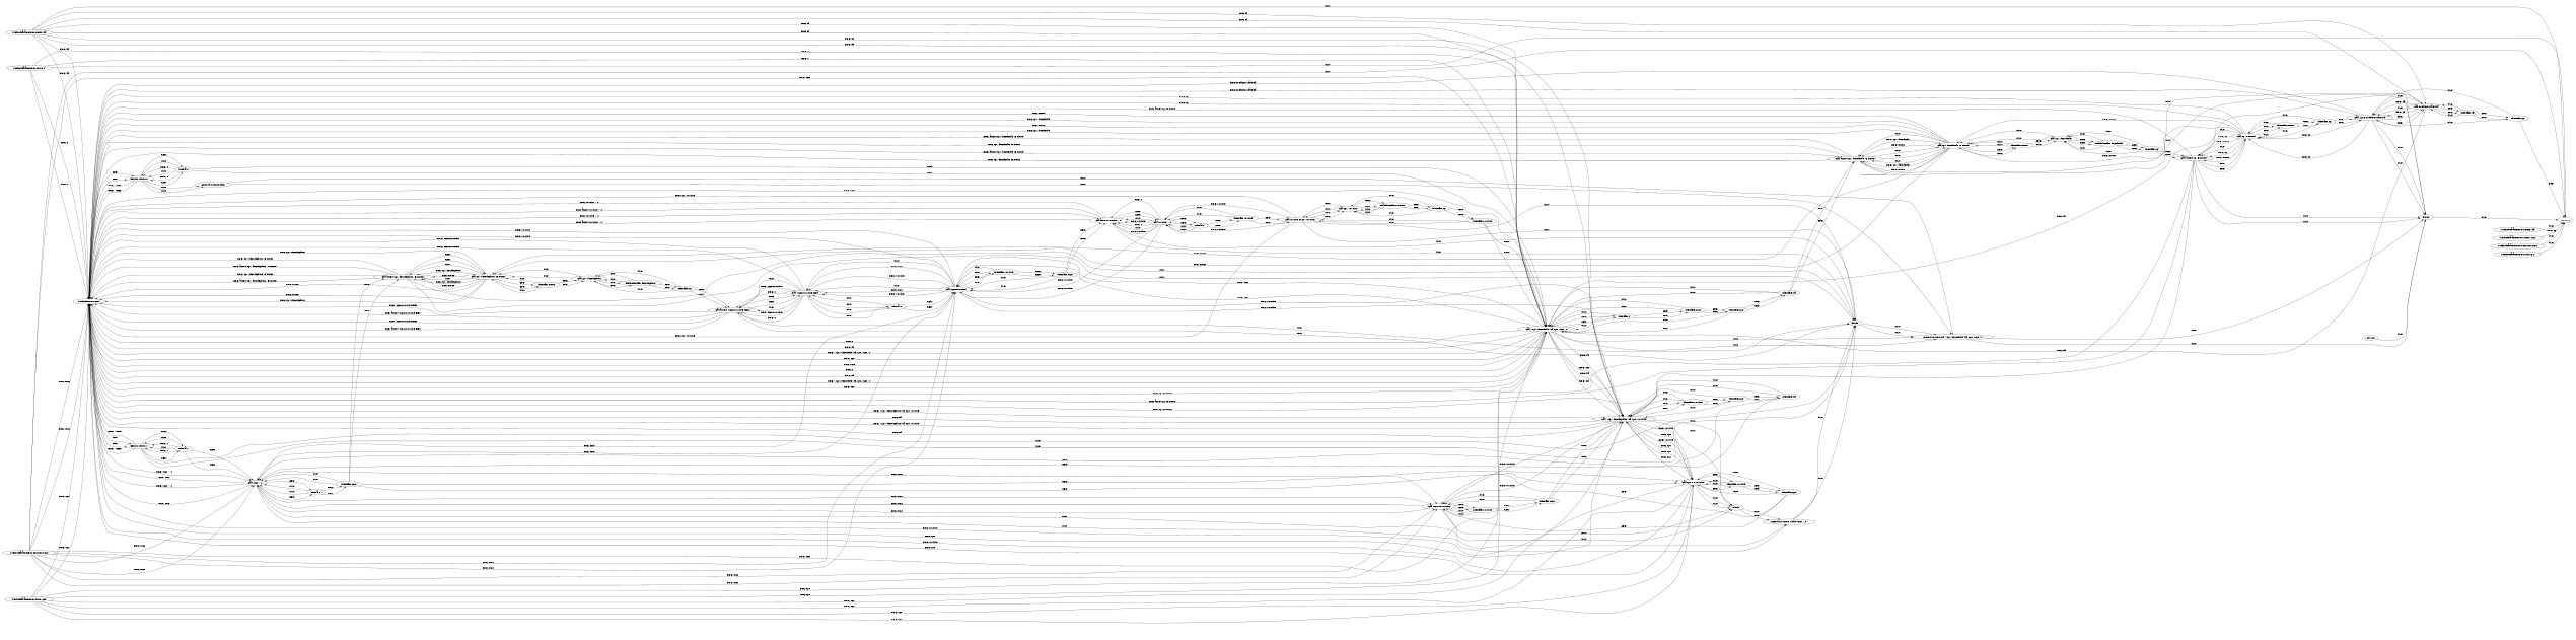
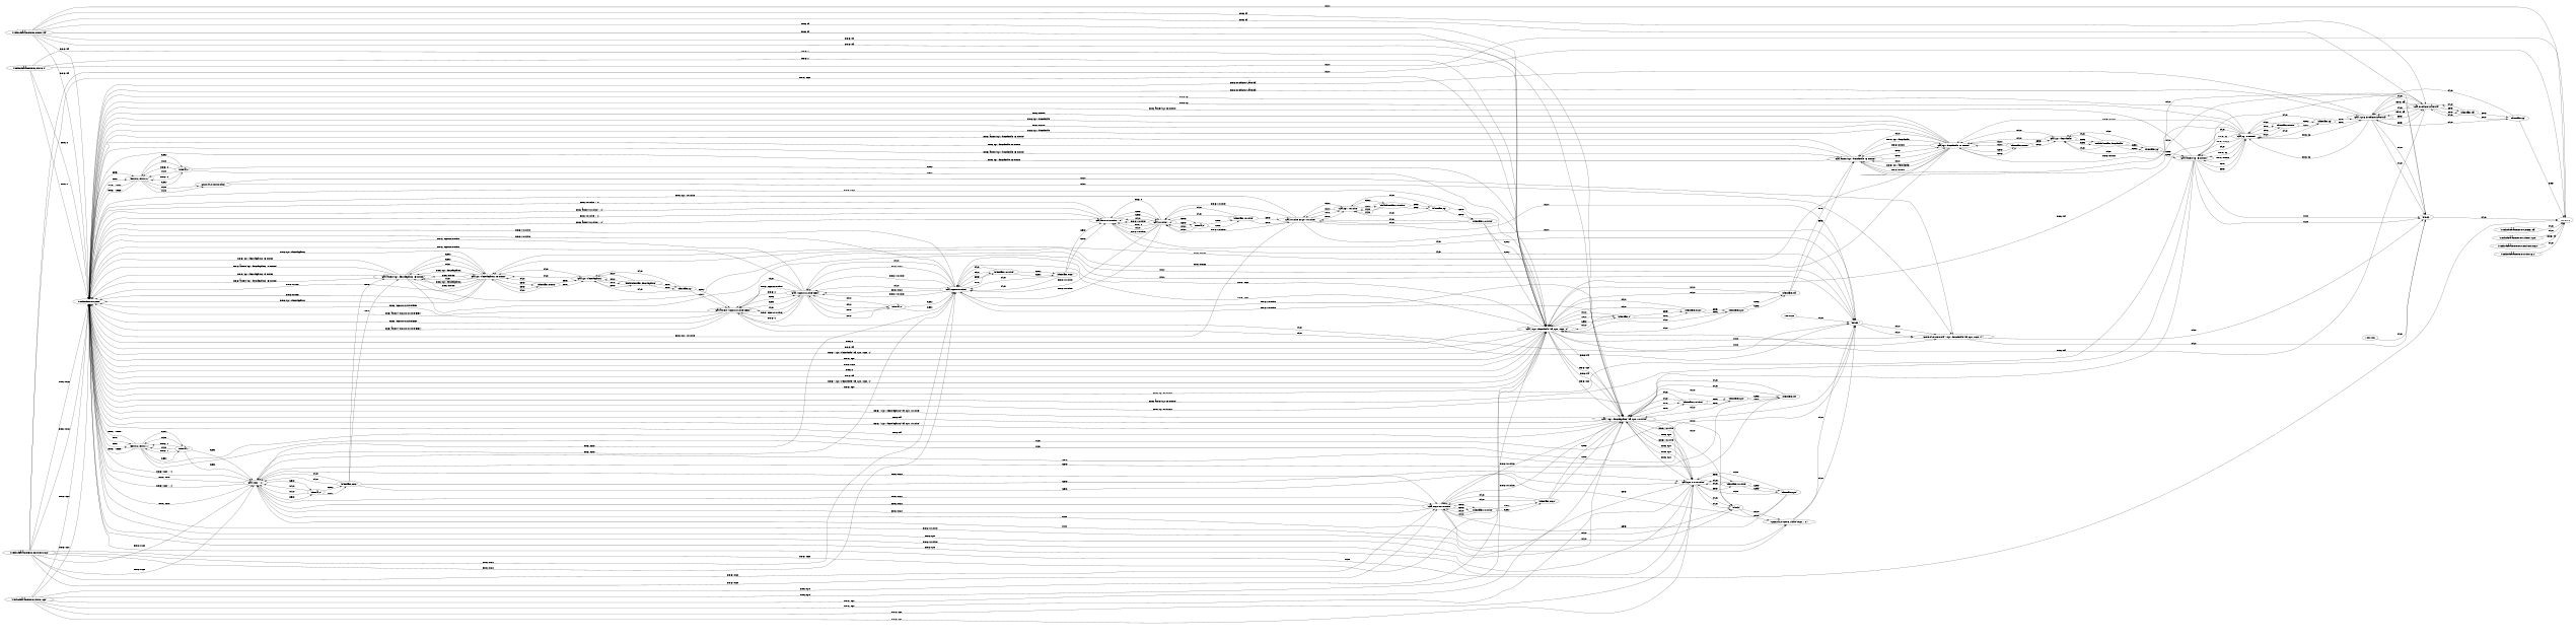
  digraph {
    fontname="DejaVu Serif"
    rankdir=LR
    node [fontname="DejaVu Serif"]
    edge [fontname="DejaVu Serif"]
    n1 [label="(MethodReturn,RET)"]
    n2 [label="(Return,return 1;)"]
    n3 [label="(Return,return 0;)"]
    1000100
    n5 [label="(Block,)"]
    n6 [label="(Literal,1)"]
    n7 [label="(ControlStructure,else)"]
    n8 [label="(Literal,0)"]
    n9 [label="(MethodParameterIn,NULL* tif)"]
    n10 [label="(Call,(*sp->decodepfunc)(tif, op0, rowsize))"]
    n11 [label="(Call,PredictorState(tif))"]
    n12 [label="(Call,(*sp->decodetile)(tif, op0, occ0, s))"]
    n13 [label="(Call,op0 += rowsize)"]
    n14 [label="(Call,occ0 -= rowsize)"]
    n15 [label="(Block,)"]
    n16 [label="(Identifier,rowsize)"]
    n17 [label="(Call,*sp = PredictorState(tif))"]
    n18 [label="(Identifier,tif)"]
    n19 [label="(Call,occ0%rowsize)"]
    n20 [label="(ControlStructure,if ((*sp->decodetile)(tif, op0, occ0, s)))"]
    n21 [label="(Identifier,s)"]
    n22 [label="(MethodParameterOut,TIFF* tif)"]
    n23 [label="(MethodParameterIn,uint8* op0)"]
    n24 [label="(Identifier,rowsize)"]
    n25 [label="(MethodParameterOut,uint8* op0)"]
    n26 [label="(MethodParameterIn,tmsize_t occ0)"]
    n27 [label="(Call,occ0 > 0)"]
    n28 [label="(Identifier,rowsize)"]
    n29 [label="(Call,(occ0%rowsize)==4)"]
    n30 [label="(Literal,0)"]
    n31 [label="(ControlStructure,while (occ0 > 0))"]
    n32 [label="(Identifier,rowsize)"]
    n33 [label="(MethodParameterOut,tmsize_t occ0)"]
    n34 [label="(MethodParameterIn,uint16 s)"]
    n35 [label="(MethodParameterOut,uint16 s)"]
    n36 [label="(Call,rowsize > 0)"]
    n37 [label="(Literal,0)"]
    n38 [label="(Call,assert(rowsize > 0))"]
    n39 [label="(Identifier,rowsize)"]
    n40 [label="(Call,rowsize = sp->rowsize)"]
    n41 [label="(Call,sp->rowsize)"]
    n42 [label="(Identifier,occ0)"]
    n43 [label="(Call,assert((occ0%rowsize)==0))"]
    n44 [label="(Literal,0)"]
    n45 [label="(Call,sp->decodepfunc != NULL)"]
    n46 [label="(Identifier,NULL)"]
    n47 [label="(Call,assert(sp->decodepfunc != NULL))"]
    n48 [label="(Call,sp->decodepfunc)"]
    n49 [label="(FieldIdentifier,decodepfunc)"]
    n50 [label="(Identifier,sp)"]
    n51 [label="(Identifier,occ0)"]
    n52 [label="(Identifier,tif)"]
    n53 [label="(Identifier,op0)"]
    n54 [label="(Identifier,occ0)"]
    n55 [label="(Identifier,op0)"]
    n56 [label="(Block,)"]
    n57 [label="(Call,sp != NULL)"]
    n58 [label="(Call,assert(sp != NULL))"]
    n59 [label="(Identifier,NULL)"]
    n60 [label="(Call,sp->decodetile != NULL)"]
    n61 [label="(Identifier,sp)"]
    n62 [label="(Identifier,sp)"]
    n63 [label="(Call,assert(sp->decodetile != NULL))"]
    n64 [label="(Identifier,NULL)"]
    n65 [label="(FieldIdentifier,decodetile)"]
    n66 [label="(Call,sp->decodetile)"]
    n67 [label="(Identifier,sp)"]
    n68 [label="(Identifier,tif)"]
    n69 [label="(Identifier,op0)"]
    n70 [label="(Identifier,occ0)"]
    n71 [label="(FieldIdentifier,rowsize)"]
    n72 [label="(Identifier,rowsize)"]
    n73 [label="(Identifier,sp)"]
    1000106
+   1000128
    n1 -> n2 [label="CFG: "]
    n1 -> n2 [label="CFG: "]
    n1 -> n3 [label="CFG: "]
    n1 -> n3 [label="CFG: "]
+   n1 -> 1000100 [label="AST: "]
    n2 -> n1 [label="DDG: <RET>"]
    n2 -> n1 [label="DDG: <RET>"]
    n2 -> n5 [label="AST: "]
    n2 -> n5 [label="AST: "]
    n2 -> n6 [label="CFG: "]
    n2 -> n6 [label="CFG: "]
    n3 -> n1 [label="DDG: <RET>"]
    n3 -> n1 [label="DDG: <RET>"]
    n3 -> n7 [label="AST: "]
    n3 -> n7 [label="AST: "]
    n3 -> n8 [label="CFG: "]
    n3 -> n8 [label="CFG: "]
    n5 -> n20 [label="AST: "]
    n5 -> n20 [label="AST: "]
    n6 -> n2 [label="AST: "]
    n6 -> n2 [label="DDG: 1"]
    n6 -> n2 [label="AST: "]
    n6 -> n2 [label="DDG: 1"]
    n6 -> n27 [label="CFG: "]
    n6 -> n27 [label="CFG: "]
    n7 -> n20 [label="AST: "]
    n7 -> n20 [label="AST: "]
    n8 -> n3 [label="AST: "]
    n8 -> n3 [label="DDG: 0"]
    n8 -> n3 [label="AST: "]
    n8 -> n3 [label="DDG: 0"]
    n8 -> n12 [label="CFG: "]
    n8 -> n12 [label="CFG: "]
    n9 -> n1 [label="DDG: tif"]
    n9 -> n1 [label="DDG: tif"]
    n9 -> 1000100 [label="AST: "]
    n9 -> n10 [label="DDG: tif"]
    n9 -> n10 [label="DDG: tif"]
    n9 -> n11 [label="DDG: tif"]
    n9 -> n11 [label="DDG: tif"]
    n9 -> n12 [label="DDG: tif"]
    n9 -> n12 [label="DDG: tif"]
    n10 -> n1 [label="DDG: (*sp->decodepfunc)(tif, op0, rowsize)"]
    n10 -> n1 [label="DDG: tif"]
    n10 -> n1 [label="DDG: (*sp->decodepfunc)(tif, op0, rowsize)"]
    n10 -> n1 [label="DDG: tif"]
    n10 -> n13 [label="DDG: rowsize"]
    n10 -> n13 [label="DDG: op0"]
    n10 -> n13 [label="DDG: rowsize"]
    n10 -> n13 [label="DDG: op0"]
    n10 -> n14 [label="DDG: rowsize"]
    n10 -> n14 [label="DDG: rowsize"]
    n10 -> n15 [label="AST: "]
    n10 -> n15 [label="AST: "]
    n10 -> n16 [label="CFG: "]
    n10 -> n16 [label="CFG: "]
    n11 -> n12 [label="DDG: tif"]
    n11 -> n12 [label="DDG: tif"]
    n11 -> n17 [label="AST: "]
    n11 -> n17 [label="DDG: tif"]
    n11 -> n17 [label="AST: "]
    n11 -> n17 [label="DDG: tif"]
    n11 -> n18 [label="CFG: "]
    n11 -> n18 [label="CFG: "]
    n12 -> n1 [label="DDG: occ0"]
    n12 -> n1 [label="DDG: s"]
    n12 -> n1 [label="DDG: tif"]
    n12 -> n1 [label="DDG: (*sp->decodetile)(tif, op0, occ0, s)"]
    n12 -> n1 [label="DDG: op0"]
    n12 -> n1 [label="DDG: occ0"]
    n12 -> n1 [label="DDG: s"]
    n12 -> n1 [label="DDG: tif"]
    n12 -> n1 [label="DDG: (*sp->decodetile)(tif, op0, occ0, s)"]
    n12 -> n1 [label="DDG: op0"]
    n12 -> n10 [label="DDG: tif"]
    n12 -> n10 [label="DDG: op0"]
    n12 -> n10 [label="DDG: tif"]
    n12 -> n10 [label="DDG: op0"]
    n12 -> n19 [label="DDG: occ0"]
    n12 -> n19 [label="DDG: occ0"]
    n12 -> n20 [label="AST: "]
    n12 -> n20 [label="AST: "]
    n12 -> n21 [label="CFG: "]
    n12 -> n21 [label="CFG: "]
    n13 -> n1 [label="DDG: rowsize"]
    n13 -> n1 [label="DDG: op0"]
    n13 -> n1 [label="DDG: rowsize"]
    n13 -> n1 [label="DDG: op0"]
    n13 -> n10 [label="DDG: op0"]
    n13 -> n10 [label="DDG: op0"]
    n13 -> n15 [label="AST: "]
    n13 -> n15 [label="AST: "]
    n13 -> n24 [label="CFG: "]
    n13 -> n24 [label="CFG: "]
    n14 -> n15 [label="AST: "]
    n14 -> n15 [label="AST: "]
    n14 -> n27 [label="DDG: occ0"]
    n14 -> n27 [label="DDG: occ0"]
    n14 -> n32 [label="CFG: "]
    n14 -> n32 [label="CFG: "]
    n15 -> n31 [label="AST: "]
    n15 -> n31 [label="AST: "]
    n16 -> n10 [label="AST: "]
    n16 -> n10 [label="AST: "]
    n16 -> n53 [label="CFG: "]
    n16 -> n53 [label="CFG: "]
    n17 -> n1 [label="DDG: PredictorState(tif)"]
    n17 -> n1 [label="DDG: PredictorState(tif)"]
    n17 -> n11 [label="CFG: "]
    n17 -> n11 [label="CFG: "]
    n17 -> n56 [label="AST: "]
    n17 -> n56 [label="AST: "]
    n17 -> n57 [label="DDG: sp"]
    n17 -> n57 [label="DDG: sp"]
    n18 -> n11 [label="AST: "]
    n18 -> n11 [label="AST: "]
    n18 -> n61 [label="CFG: "]
    n18 -> n61 [label="CFG: "]
    n19 -> n1 [label="DDG: rowsize"]
    n19 -> n1 [label="DDG: rowsize"]
    n19 -> n10 [label="DDG: rowsize"]
    n19 -> n10 [label="DDG: rowsize"]
    n19 -> n27 [label="DDG: occ0"]
    n19 -> n27 [label="DDG: occ0"]
    n19 -> n28 [label="CFG: "]
    n19 -> n28 [label="CFG: "]
    n19 -> n29 [label="AST: "]
    n19 -> n29 [label="DDG: occ0"]
    n19 -> n29 [label="DDG: rowsize"]
    n19 -> n29 [label="AST: "]
    n19 -> n29 [label="DDG: occ0"]
    n19 -> n29 [label="DDG: rowsize"]
    n20 -> n56 [label="AST: "]
    n20 -> n56 [label="AST: "]
    n21 -> n12 [label="AST: "]
    n21 -> n12 [label="AST: "]
    n21 -> n70 [label="CFG: "]
    n21 -> n70 [label="CFG: "]
    n22 -> 1000100 [label="AST: "]
    n23 -> n1 [label="DDG: op0"]
    n23 -> n1 [label="DDG: op0"]
    n23 -> n10 [label="DDG: op0"]
    n23 -> n10 [label="DDG: op0"]
    n23 -> n12 [label="DDG: op0"]
    n23 -> n12 [label="DDG: op0"]
    n23 -> n13 [label="DDG: op0"]
    n23 -> n13 [label="DDG: op0"]
    n24 -> n13 [label="AST: "]
    n24 -> n13 [label="AST: "]
    n24 -> n55 [label="CFG: "]
    n24 -> n55 [label="CFG: "]
-   n25 -> 1000100 [label="DDG: sp"]
+   n25 -> 1000100 [label="AST: "]
    n26 -> n1 [label="DDG: occ0"]
    n26 -> n1 [label="DDG: occ0"]
    n26 -> 1000100 [label="AST: "]
    n26 -> n12 [label="DDG: occ0"]
    n26 -> n12 [label="DDG: occ0"]
    n26 -> n14 [label="DDG: occ0"]
    n26 -> n14 [label="DDG: occ0"]
    n26 -> n19 [label="DDG: occ0"]
    n26 -> n19 [label="DDG: occ0"]
    n26 -> n27 [label="DDG: occ0"]
    n26 -> n27 [label="DDG: occ0"]
    n27 -> n1 [label="DDG: occ0 > 0"]
    n27 -> n1 [label="DDG: occ0"]
    n27 -> n1 [label="DDG: occ0 > 0"]
    n27 -> n1 [label="DDG: occ0"]
    n27 -> n14 [label="DDG: occ0"]
    n27 -> n14 [label="DDG: occ0"]
    n27 -> n30 [label="CFG: "]
    n27 -> n30 [label="CFG: "]
    n27 -> n31 [label="AST: "]
    n27 -> n31 [label="AST: "]
    n28 -> n19 [label="AST: "]
    n28 -> n19 [label="AST: "]
    n28 -> n42 [label="CFG: "]
    n28 -> n42 [label="CFG: "]
    n29 -> n1 [label="DDG: occ0%rowsize"]
    n29 -> n1 [label="DDG: occ0%rowsize"]
    n29 -> n43 [label="AST: "]
    n29 -> n43 [label="DDG: occ0%rowsize"]
    n29 -> n43 [label="DDG: 0"]
    n29 -> n43 [label="AST: "]
    n29 -> n43 [label="DDG: occ0%rowsize"]
    n29 -> n43 [label="DDG: 0"]
    n29 -> n44 [label="CFG: "]
    n29 -> n44 [label="CFG: "]
    n30 -> n27 [label="AST: "]
    n30 -> n27 [label="AST: "]
    n30 -> n51 [label="CFG: "]
    n30 -> n51 [label="CFG: "]
    n31 -> n5 [label="AST: "]
    n31 -> n5 [label="AST: "]
    n32 -> n14 [label="AST: "]
    n32 -> n14 [label="AST: "]
    n32 -> n54 [label="CFG: "]
    n32 -> n54 [label="CFG: "]
-   n33 -> 1000100 [label="AST: "]
+   n33 -> 1000100 [label="DDG: tif"]
    n34 -> n1 [label="DDG: s"]
    n34 -> n1 [label="DDG: s"]
    n34 -> 1000100 [label="AST: "]
    n34 -> n12 [label="DDG: s"]
    n34 -> n12 [label="DDG: s"]
    n35 -> 1000100 [label="AST: "]
    n36 -> n19 [label="DDG: rowsize"]
    n36 -> n19 [label="DDG: rowsize"]
    n36 -> n37 [label="CFG: "]
    n36 -> n37 [label="CFG: "]
    n36 -> n38 [label="AST: "]
    n36 -> n38 [label="DDG: rowsize"]
    n36 -> n38 [label="DDG: 0"]
    n36 -> n38 [label="AST: "]
    n36 -> n38 [label="DDG: rowsize"]
    n36 -> n38 [label="DDG: 0"]
    n37 -> n36 [label="AST: "]
    n37 -> n36 [label="AST: "]
    n37 -> n39 [label="CFG: "]
    n37 -> n39 [label="CFG: "]
    n38 -> n1 [label="DDG: assert(rowsize > 0)"]
    n38 -> n1 [label="DDG: rowsize > 0"]
    n38 -> n1 [label="DDG: assert(rowsize > 0)"]
    n38 -> n1 [label="DDG: rowsize > 0"]
    n38 -> n5 [label="AST: "]
    n38 -> n5 [label="AST: "]
    n38 -> n36 [label="CFG: "]
    n38 -> n36 [label="CFG: "]
    n39 -> n36 [label="AST: "]
    n39 -> n36 [label="AST: "]
    n39 -> n40 [label="CFG: "]
    n39 -> n40 [label="CFG: "]
    n40 -> n1 [label="DDG: sp->rowsize"]
    n40 -> n1 [label="DDG: sp->rowsize"]
    n40 -> n5 [label="AST: "]
    n40 -> n5 [label="AST: "]
    n40 -> n36 [label="DDG: rowsize"]
    n40 -> n36 [label="DDG: rowsize"]
    n40 -> n41 [label="CFG: "]
    n40 -> n41 [label="CFG: "]
    n41 -> n40 [label="AST: "]
    n41 -> n40 [label="AST: "]
    n41 -> n71 [label="CFG: "]
    n41 -> n71 [label="CFG: "]
    n42 -> n19 [label="AST: "]
    n42 -> n19 [label="AST: "]
    n42 -> n38 [label="CFG: "]
    n42 -> n38 [label="CFG: "]
    n43 -> n1 [label="DDG: (occ0%rowsize)==0"]
    n43 -> n1 [label="DDG: assert((occ0%rowsize)==0)"]
    n43 -> n1 [label="DDG: (occ0%rowsize)==0"]
    n43 -> n1 [label="DDG: assert((occ0%rowsize)==0)"]
    n43 -> n5 [label="AST: "]
    n43 -> n5 [label="AST: "]
    n43 -> n29 [label="CFG: "]
    n43 -> n29 [label="CFG: "]
    n44 -> n19 [label="CFG: "]
    n44 -> n19 [label="CFG: "]
    n44 -> n29 [label="AST: "]
    n44 -> n29 [label="AST: "]
    n45 -> n1 [label="DDG: NULL"]
    n45 -> n1 [label="DDG: sp->decodepfunc"]
    n45 -> n1 [label="DDG: NULL"]
    n45 -> n1 [label="DDG: sp->decodepfunc"]
    n45 -> n46 [label="CFG: "]
    n45 -> n46 [label="CFG: "]
    n45 -> n47 [label="AST: "]
    n45 -> n47 [label="DDG: sp->decodepfunc"]
    n45 -> n47 [label="DDG: NULL"]
    n45 -> n47 [label="AST: "]
    n45 -> n47 [label="DDG: sp->decodepfunc"]
    n45 -> n47 [label="DDG: NULL"]
    n46 -> n45 [label="AST: "]
    n46 -> n45 [label="AST: "]
    n46 -> n48 [label="CFG: "]
    n46 -> n48 [label="CFG: "]
    n47 -> n1 [label="DDG: assert(sp->decodepfunc != NULL)"]
    n47 -> n1 [label="DDG: sp->decodepfunc != NULL"]
    n47 -> n1 [label="DDG: assert(sp->decodepfunc != NULL)"]
    n47 -> n1 [label="DDG: sp->decodepfunc != NULL"]
    n47 -> n5 [label="AST: "]
    n47 -> n5 [label="AST: "]
    n47 -> n45 [label="CFG: "]
    n47 -> n45 [label="CFG: "]
    n48 -> n45 [label="AST: "]
    n48 -> n45 [label="AST: "]
    n48 -> n49 [label="CFG: "]
    n48 -> n49 [label="CFG: "]
    n49 -> n48 [label="AST: "]
    n49 -> n48 [label="AST: "]
    n49 -> n50 [label="CFG: "]
    n49 -> n50 [label="CFG: "]
    n50 -> n43 [label="CFG: "]
    n50 -> n43 [label="CFG: "]
    n50 -> n48 [label="AST: "]
    n50 -> n48 [label="AST: "]
    n51 -> n13 [label="CFG: "]
    n51 -> n13 [label="CFG: "]
    n51 -> n27 [label="AST: "]
    n51 -> n27 [label="AST: "]
    n51 -> n47 [label="CFG: "]
    n51 -> n47 [label="CFG: "]
    n52 -> n10 [label="AST: "]
    n52 -> n10 [label="AST: "]
    n52 -> n27 [label="CFG: "]
    n52 -> n27 [label="CFG: "]
    n53 -> n10 [label="AST: "]
    n53 -> n10 [label="AST: "]
    n53 -> n52 [label="CFG: "]
    n53 -> n52 [label="CFG: "]
    n54 -> n10 [label="CFG: "]
    n54 -> n10 [label="CFG: "]
    n54 -> n14 [label="AST: "]
    n54 -> n14 [label="AST: "]
    n55 -> n13 [label="AST: "]
    n55 -> n13 [label="AST: "]
    n55 -> n14 [label="CFG: "]
    n55 -> n14 [label="CFG: "]
    n56 -> 1000100 [label="AST: "]
    n57 -> n1 [label="DDG: sp"]
    n57 -> n1 [label="DDG: sp"]
    n57 -> n58 [label="AST: "]
    n57 -> n58 [label="DDG: sp"]
    n57 -> n58 [label="DDG: NULL"]
    n57 -> n58 [label="AST: "]
    n57 -> n58 [label="DDG: sp"]
    n57 -> n58 [label="DDG: NULL"]
    n57 -> n59 [label="CFG: "]
    n57 -> n59 [label="CFG: "]
    n57 -> n60 [label="DDG: NULL"]
    n57 -> n60 [label="DDG: NULL"]
    n58 -> n1 [label="DDG: sp != NULL"]
    n58 -> n1 [label="DDG: assert(sp != NULL)"]
    n58 -> n1 [label="DDG: sp != NULL"]
    n58 -> n1 [label="DDG: assert(sp != NULL)"]
    n58 -> n56 [label="AST: "]
    n58 -> n56 [label="AST: "]
    n58 -> n57 [label="CFG: "]
    n58 -> n57 [label="CFG: "]
    n59 -> n57 [label="AST: "]
    n59 -> n57 [label="AST: "]
    n59 -> n62 [label="CFG: "]
    n59 -> n62 [label="CFG: "]
    n60 -> n1 [label="DDG: sp->decodetile"]
    n60 -> n1 [label="DDG: NULL"]
    n60 -> n1 [label="DDG: sp->decodetile"]
    n60 -> n1 [label="DDG: NULL"]
    n60 -> n45 [label="DDG: NULL"]
    n60 -> n45 [label="DDG: NULL"]
    n60 -> n63 [label="AST: "]
    n60 -> n63 [label="DDG: sp->decodetile"]
    n60 -> n63 [label="DDG: NULL"]
    n60 -> n63 [label="AST: "]
    n60 -> n63 [label="DDG: sp->decodetile"]
    n60 -> n63 [label="DDG: NULL"]
    n60 -> n64 [label="CFG: "]
    n60 -> n64 [label="CFG: "]
    n61 -> 1000100 [label="CFG: "]
    n61 -> n17 [label="AST: "]
    n61 -> n17 [label="AST: "]
    n62 -> n17 [label="CFG: "]
    n62 -> n17 [label="CFG: "]
    n62 -> n57 [label="AST: "]
    n62 -> n57 [label="AST: "]
    n63 -> n1 [label="DDG: assert(sp->decodetile != NULL)"]
    n63 -> n1 [label="DDG: sp->decodetile != NULL"]
    n63 -> n1 [label="DDG: assert(sp->decodetile != NULL)"]
    n63 -> n1 [label="DDG: sp->decodetile != NULL"]
    n63 -> n56 [label="AST: "]
    n63 -> n56 [label="AST: "]
    n63 -> n60 [label="CFG: "]
    n63 -> n60 [label="CFG: "]
    n64 -> n60 [label="AST: "]
    n64 -> n60 [label="AST: "]
    n64 -> n66 [label="CFG: "]
    n64 -> n66 [label="CFG: "]
    n65 -> n66 [label="AST: "]
    n65 -> n66 [label="AST: "]
    n65 -> n67 [label="CFG: "]
    n65 -> n67 [label="CFG: "]
    n66 -> n60 [label="AST: "]
    n66 -> n60 [label="AST: "]
    n66 -> n65 [label="CFG: "]
    n66 -> n65 [label="CFG: "]
    n67 -> n58 [label="CFG: "]
    n67 -> n58 [label="CFG: "]
    n67 -> n66 [label="AST: "]
    n67 -> n66 [label="AST: "]
    n68 -> n12 [label="AST: "]
    n68 -> n12 [label="AST: "]
    n68 -> n63 [label="CFG: "]
    n68 -> n63 [label="CFG: "]
    n69 -> n12 [label="AST: "]
    n69 -> n12 [label="AST: "]
    n69 -> n68 [label="CFG: "]
    n69 -> n68 [label="CFG: "]
    n70 -> n12 [label="AST: "]
    n70 -> n12 [label="AST: "]
    n70 -> n69 [label="CFG: "]
    n70 -> n69 [label="CFG: "]
    n71 -> n41 [label="AST: "]
    n71 -> n41 [label="AST: "]
    n71 -> n73 [label="CFG: "]
    n71 -> n73 [label="CFG: "]
    n72 -> n12 [label="CFG: "]
    n72 -> n12 [label="CFG: "]
    n72 -> n40 [label="AST: "]
    n72 -> n40 [label="AST: "]
    n73 -> n41 [label="AST: "]
    n73 -> n41 [label="AST: "]
    n73 -> n72 [label="CFG: "]
    n73 -> n72 [label="CFG: "]
    1000106 -> n56 [label="AST: "]
+   1000128 -> n5 [label="AST: "]
  }
